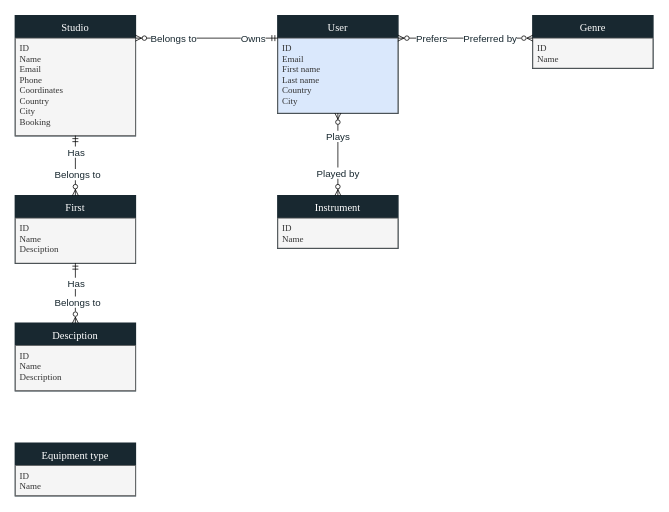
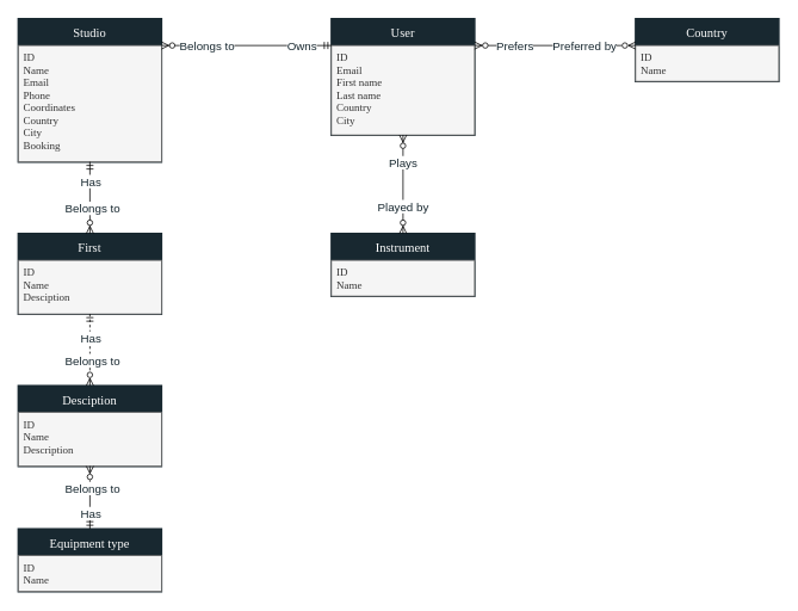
  <mxCell id="0" />
  <mxCell id="1" parent="0" />
  <mxCell id="2" value="User" style="swimlane;childLayout=stackLayout;horizontal=1;startSize=30;horizontalStack=0;rounded=1;fontSize=14;fontStyle=0;strokeWidth=2;resizeParent=0;resizeLast=1;shadow=0;dashed=0;align=center;fillColor=#182830;strokeColor=#182830;arcSize=0;fontFamily=Poppins;fontSource=https%3A%2F%2Ffonts.googleapis.com%2Fcss%3Ffamily%3DPoppins;fontColor=#FFFFFF;swimlaneLine=1;glass=0;sketch=0;" parent="1" vertex="1"><mxGeometry x="370" y="20" width="160" height="130" as="geometry"><mxRectangle x="460" y="330" width="70" height="30" as="alternateBounds" /></mxGeometry></mxCell>
- <mxCell id="3" value="ID&#10;Email&#10;First name&#10;Last name&#10;Country&#10;City" style="align=left;strokeColor=#666666;fillColor=#dae8fc;spacingLeft=4;fontSize=12;verticalAlign=top;resizable=0;rotatable=0;part=1;fontFamily=Poppins;fontSource=https%3A%2F%2Ffonts.googleapis.com%2Fcss%3Ffamily%3DPoppins;fontColor=#333333;" parent="2" vertex="1"><mxGeometry y="30" width="160" height="100" as="geometry" /></mxCell>
+ <mxCell id="3" value="ID&#10;Email&#10;First name&#10;Last name&#10;Country&#10;City" style="align=left;strokeColor=#666666;fillColor=#f5f5f5;spacingLeft=4;fontSize=12;verticalAlign=top;resizable=0;rotatable=0;part=1;fontFamily=Poppins;fontSource=https%3A%2F%2Ffonts.googleapis.com%2Fcss%3Ffamily%3DPoppins;fontColor=#333333;" parent="2" vertex="1"><mxGeometry y="30" width="160" height="100" as="geometry" /></mxCell>
  <mxCell id="4" value="Instrument" style="swimlane;childLayout=stackLayout;horizontal=1;startSize=30;horizontalStack=0;rounded=0;fontSize=14;fontStyle=0;strokeWidth=2;resizeParent=0;resizeLast=1;shadow=0;dashed=0;align=center;fillColor=#182830;strokeColor=#182830;arcSize=0;fontFamily=Poppins;fontSource=https%3A%2F%2Ffonts.googleapis.com%2Fcss%3Ffamily%3DPoppins;fontColor=#FFFFFF;swimlaneLine=1;glass=0;sketch=0;" parent="1" vertex="1"><mxGeometry x="370" y="260" width="160" height="70" as="geometry" /></mxCell>
  <mxCell id="5" value="ID&#10;Name" style="align=left;strokeColor=#666666;fillColor=#f5f5f5;spacingLeft=4;fontSize=12;verticalAlign=top;resizable=0;rotatable=0;part=1;fontFamily=Poppins;fontSource=https%3A%2F%2Ffonts.googleapis.com%2Fcss%3Ffamily%3DPoppins;fontColor=#333333;" parent="4" vertex="1"><mxGeometry y="30" width="160" height="40" as="geometry" /></mxCell>
- <mxCell id="6" value="Genre" style="swimlane;childLayout=stackLayout;horizontal=1;startSize=30;horizontalStack=0;rounded=0;fontSize=14;fontStyle=0;strokeWidth=2;resizeParent=0;resizeLast=1;shadow=0;dashed=0;align=center;fillColor=#182830;strokeColor=#182830;arcSize=0;fontFamily=Poppins;fontSource=https%3A%2F%2Ffonts.googleapis.com%2Fcss%3Ffamily%3DPoppins;fontColor=#FFFFFF;swimlaneLine=1;glass=0;sketch=0;" parent="1" vertex="1"><mxGeometry x="710" y="20" width="160" height="70" as="geometry" /></mxCell>
+ <mxCell id="6" value="Country" style="swimlane;childLayout=stackLayout;horizontal=1;startSize=30;horizontalStack=0;rounded=0;fontSize=14;fontStyle=0;strokeWidth=2;resizeParent=0;resizeLast=1;shadow=0;dashed=0;align=center;fillColor=#182830;strokeColor=#182830;arcSize=0;fontFamily=Poppins;fontSource=https%3A%2F%2Ffonts.googleapis.com%2Fcss%3Ffamily%3DPoppins;fontColor=#FFFFFF;swimlaneLine=1;glass=0;sketch=0;" parent="1" vertex="1"><mxGeometry x="710" y="20" width="160" height="70" as="geometry" /></mxCell>
  <mxCell id="7" value="ID&#10;Name" style="align=left;strokeColor=#666666;fillColor=#f5f5f5;spacingLeft=4;fontSize=12;verticalAlign=top;resizable=0;rotatable=0;part=1;fontFamily=Poppins;fontSource=https%3A%2F%2Ffonts.googleapis.com%2Fcss%3Ffamily%3DPoppins;fontColor=#333333;" parent="6" vertex="1"><mxGeometry y="30" width="160" height="40" as="geometry" /></mxCell>
  <mxCell id="8" value="Studio" style="swimlane;childLayout=stackLayout;horizontal=1;startSize=30;horizontalStack=0;rounded=1;fontSize=14;fontStyle=0;strokeWidth=2;resizeParent=0;resizeLast=1;shadow=0;dashed=0;align=center;fillColor=#182830;strokeColor=#182830;arcSize=0;fontFamily=Poppins;fontSource=https%3A%2F%2Ffonts.googleapis.com%2Fcss%3Ffamily%3DPoppins;fontColor=#FFFFFF;swimlaneLine=1;glass=0;sketch=0;" parent="1" vertex="1"><mxGeometry x="20" y="20" width="160" height="160" as="geometry"><mxRectangle x="460" y="330" width="70" height="30" as="alternateBounds" /></mxGeometry></mxCell>
  <mxCell id="9" value="ID&#10;Name&#10;Email&#10;Phone&#10;Coordinates&#10;Country&#10;City&#10;Booking" style="align=left;strokeColor=#666666;fillColor=#f5f5f5;spacingLeft=4;fontSize=12;verticalAlign=top;resizable=0;rotatable=0;part=1;fontFamily=Poppins;fontSource=https%3A%2F%2Ffonts.googleapis.com%2Fcss%3Ffamily%3DPoppins;fontColor=#333333;" parent="8" vertex="1"><mxGeometry y="30" width="160" height="130" as="geometry" /></mxCell>
  <mxCell id="10" value="Desciption" style="swimlane;childLayout=stackLayout;horizontal=1;startSize=30;horizontalStack=0;rounded=0;fontSize=14;fontStyle=0;strokeWidth=2;resizeParent=0;resizeLast=1;shadow=0;dashed=0;align=center;fillColor=#182830;strokeColor=#182830;arcSize=0;fontFamily=Poppins;fontSource=https%3A%2F%2Ffonts.googleapis.com%2Fcss%3Ffamily%3DPoppins;fontColor=#FFFFFF;swimlaneLine=1;glass=0;sketch=0;" parent="1" vertex="1"><mxGeometry x="20" y="430" width="160" height="90" as="geometry" /></mxCell>
  <mxCell id="11" value="ID&#10;Name&#10;Description" style="align=left;strokeColor=#666666;fillColor=#f5f5f5;spacingLeft=4;fontSize=12;verticalAlign=top;resizable=0;rotatable=0;part=1;fontFamily=Poppins;fontSource=https%3A%2F%2Ffonts.googleapis.com%2Fcss%3Ffamily%3DPoppins;fontColor=#333333;" parent="10" vertex="1"><mxGeometry y="30" width="160" height="60" as="geometry" /></mxCell>
  <mxCell id="12" value="First" style="swimlane;childLayout=stackLayout;horizontal=1;startSize=30;horizontalStack=0;rounded=0;fontSize=14;fontStyle=0;strokeWidth=2;resizeParent=0;resizeLast=1;shadow=0;dashed=0;align=center;fillColor=#182830;strokeColor=#182830;arcSize=0;fontFamily=Poppins;fontSource=https%3A%2F%2Ffonts.googleapis.com%2Fcss%3Ffamily%3DPoppins;fontColor=#FFFFFF;swimlaneLine=1;glass=0;sketch=0;" parent="1" vertex="1"><mxGeometry x="20" y="260" width="160" height="90" as="geometry" /></mxCell>
  <mxCell id="13" value="ID&#10;Name&#10;Desciption" style="align=left;strokeColor=#666666;fillColor=#f5f5f5;spacingLeft=4;fontSize=12;verticalAlign=top;resizable=0;rotatable=0;part=1;fontFamily=Poppins;fontSource=https%3A%2F%2Ffonts.googleapis.com%2Fcss%3Ffamily%3DPoppins;fontColor=#333333;" parent="12" vertex="1"><mxGeometry y="30" width="160" height="60" as="geometry" /></mxCell>
  <mxCell id="14" value="" style="fontSize=12;html=1;endArrow=ERzeroToMany;startArrow=ERmandOne;rounded=0;fontColor=#182830;exitX=0;exitY=0;exitDx=0;exitDy=0;entryX=1;entryY=0;entryDx=0;entryDy=0;" parent="1" source="3" target="9" edge="1"><mxGeometry width="100" height="100" relative="1" as="geometry"><mxPoint x="200" y="300" as="sourcePoint" /><mxPoint x="300" y="200" as="targetPoint" /></mxGeometry></mxCell>
  <mxCell id="15" value="Owns" style="edgeLabel;html=1;align=center;verticalAlign=middle;resizable=0;points=[];fontSize=13;fontColor=#182830;labelBackgroundColor=#FFFFFF;" parent="14" vertex="1" connectable="0"><mxGeometry x="-0.551" relative="1" as="geometry"><mxPoint x="10" as="offset" /></mxGeometry></mxCell>
  <mxCell id="16" value="Belongs to" style="edgeLabel;html=1;align=center;verticalAlign=middle;resizable=0;points=[];fontSize=13;fontColor=#182830;labelBackgroundColor=#FFFFFF;" parent="14" vertex="1" connectable="0"><mxGeometry x="0.696" relative="1" as="geometry"><mxPoint x="22" as="offset" /></mxGeometry></mxCell>
  <mxCell id="17" value="" style="fontSize=12;html=1;endArrow=ERzeroToMany;startArrow=ERmandOne;rounded=0;fontColor=#182830;exitX=0.5;exitY=1;exitDx=0;exitDy=0;entryX=0.5;entryY=0;entryDx=0;entryDy=0;" parent="1" source="9" target="12" edge="1"><mxGeometry width="100" height="100" relative="1" as="geometry"><mxPoint x="370" y="200" as="sourcePoint" /><mxPoint x="180" y="200" as="targetPoint" /></mxGeometry></mxCell>
  <mxCell id="18" value="Has" style="edgeLabel;html=1;align=center;verticalAlign=middle;resizable=0;points=[];fontSize=13;fontColor=#182830;labelBackgroundColor=#FFFFFF;" parent="17" vertex="1" connectable="0"><mxGeometry x="-0.551" relative="1" as="geometry"><mxPoint y="3" as="offset" /></mxGeometry></mxCell>
  <mxCell id="19" value="Belongs to" style="edgeLabel;html=1;align=center;verticalAlign=middle;resizable=0;points=[];fontSize=13;fontColor=#182830;labelBackgroundColor=#FFFFFF;" parent="17" vertex="1" connectable="0"><mxGeometry x="0.696" relative="1" as="geometry"><mxPoint x="2" y="-17" as="offset" /></mxGeometry></mxCell>
- <mxCell id="20" value="" style="fontSize=12;html=1;endArrow=ERzeroToMany;startArrow=ERmandOne;rounded=0;fontColor=#182830;exitX=0.5;exitY=1;exitDx=0;exitDy=0;entryX=0.5;entryY=0;entryDx=0;entryDy=0;edgeStyle=orthogonalEdgeStyle;startFill=0;endFill=0;" parent="1" source="13" target="10" edge="1"><mxGeometry width="100" height="100" relative="1" as="geometry"><mxPoint x="100" y="336" as="sourcePoint" /><mxPoint x="100" y="416" as="targetPoint" /></mxGeometry></mxCell>
+ <mxCell id="20" value="" style="fontSize=12;html=1;endArrow=ERzeroToMany;startArrow=ERmandOne;rounded=0;fontColor=#182830;exitX=0.5;exitY=1;exitDx=0;exitDy=0;entryX=0.5;entryY=0;entryDx=0;entryDy=0;edgeStyle=orthogonalEdgeStyle;startFill=0;endFill=0;dashed=1;" parent="1" source="13" target="10" edge="1"><mxGeometry width="100" height="100" relative="1" as="geometry"><mxPoint x="100" y="336" as="sourcePoint" /><mxPoint x="100" y="416" as="targetPoint" /></mxGeometry></mxCell>
  <mxCell id="21" value="Has" style="edgeLabel;html=1;align=center;verticalAlign=middle;resizable=0;points=[];fontSize=13;fontColor=#182830;labelBackgroundColor=#FFFFFF;" parent="20" vertex="1" connectable="0"><mxGeometry x="-0.551" relative="1" as="geometry"><mxPoint y="8" as="offset" /></mxGeometry></mxCell>
  <mxCell id="22" value="Belongs to" style="edgeLabel;html=1;align=center;verticalAlign=middle;resizable=0;points=[];fontSize=13;fontColor=#182830;labelBackgroundColor=#FFFFFF;" parent="20" vertex="1" connectable="0"><mxGeometry x="0.696" relative="1" as="geometry"><mxPoint x="2" y="-17" as="offset" /></mxGeometry></mxCell>
  <mxCell id="23" value="" style="fontSize=12;html=1;endArrow=ERzeroToMany;endFill=1;startArrow=ERzeroToMany;rounded=0;fontColor=#182830;entryX=0.5;entryY=1;entryDx=0;entryDy=0;exitX=0.5;exitY=0;exitDx=0;exitDy=0;" parent="1" source="4" target="3" edge="1"><mxGeometry width="100" height="100" relative="1" as="geometry"><mxPoint x="280" y="310" as="sourcePoint" /><mxPoint x="380" y="210" as="targetPoint" /></mxGeometry></mxCell>
  <mxCell id="24" value="Plays" style="edgeLabel;html=1;align=center;verticalAlign=middle;resizable=0;points=[];fontSize=13;fontColor=#182830;labelBackgroundColor=#FFFFFF;" parent="23" vertex="1" connectable="0"><mxGeometry x="0.31" y="1" relative="1" as="geometry"><mxPoint y="-8" as="offset" /></mxGeometry></mxCell>
  <mxCell id="25" value="Played by" style="edgeLabel;html=1;align=center;verticalAlign=middle;resizable=0;points=[];fontSize=13;fontColor=#182830;labelBackgroundColor=#FFFFFF;" parent="23" vertex="1" connectable="0"><mxGeometry x="-0.326" y="1" relative="1" as="geometry"><mxPoint y="6" as="offset" /></mxGeometry></mxCell>
  <mxCell id="26" value="" style="fontSize=12;html=1;endArrow=ERzeroToMany;startArrow=ERzeroToMany;rounded=0;fontColor=#182830;exitX=0;exitY=0;exitDx=0;exitDy=0;entryX=1;entryY=0;entryDx=0;entryDy=0;startFill=0;" parent="1" source="7" target="3" edge="1"><mxGeometry width="100" height="100" relative="1" as="geometry"><mxPoint x="740" y="160" as="sourcePoint" /><mxPoint x="550" y="160" as="targetPoint" /></mxGeometry></mxCell>
  <mxCell id="27" value="Preferred by" style="edgeLabel;html=1;align=center;verticalAlign=middle;resizable=0;points=[];fontSize=13;fontColor=#182830;labelBackgroundColor=#FFFFFF;" parent="26" vertex="1" connectable="0"><mxGeometry x="-0.551" relative="1" as="geometry"><mxPoint x="-18" as="offset" /></mxGeometry></mxCell>
  <mxCell id="28" value="Prefers" style="edgeLabel;html=1;align=center;verticalAlign=middle;resizable=0;points=[];fontSize=13;fontColor=#182830;labelBackgroundColor=#FFFFFF;" parent="26" vertex="1" connectable="0"><mxGeometry x="0.696" relative="1" as="geometry"><mxPoint x="17" as="offset" /></mxGeometry></mxCell>
  <mxCell id="29" value="Equipment type" style="swimlane;childLayout=stackLayout;horizontal=1;startSize=30;horizontalStack=0;rounded=0;fontSize=14;fontStyle=0;strokeWidth=2;resizeParent=0;resizeLast=1;shadow=0;dashed=0;align=center;fillColor=#182830;strokeColor=#182830;arcSize=0;fontFamily=Poppins;fontSource=https%3A%2F%2Ffonts.googleapis.com%2Fcss%3Ffamily%3DPoppins;fontColor=#FFFFFF;swimlaneLine=1;glass=0;sketch=0;" parent="1" vertex="1"><mxGeometry x="20" y="590" width="160" height="70" as="geometry" /></mxCell>
  <mxCell id="30" value="ID&#10;Name" style="align=left;strokeColor=#666666;fillColor=#f5f5f5;spacingLeft=4;fontSize=12;verticalAlign=top;resizable=0;rotatable=0;part=1;fontFamily=Poppins;fontSource=https%3A%2F%2Ffonts.googleapis.com%2Fcss%3Ffamily%3DPoppins;fontColor=#333333;" parent="29" vertex="1"><mxGeometry y="30" width="160" height="40" as="geometry" /></mxCell>
+ <mxCell id="31" value="" style="fontSize=12;html=1;endArrow=ERzeroToMany;startArrow=ERmandOne;rounded=0;fontColor=#182830;exitX=0.5;exitY=0;exitDx=0;exitDy=0;edgeStyle=orthogonalEdgeStyle;entryX=0.5;entryY=1;entryDx=0;entryDy=0;endFill=0;" parent="1" source="29" target="11" edge="1"><mxGeometry width="100" height="100" relative="1" as="geometry"><mxPoint x="-30" y="540" as="sourcePoint" /><mxPoint x="70" y="530" as="targetPoint" /></mxGeometry></mxCell>
+ <mxCell id="32" value="Has" style="edgeLabel;html=1;align=center;verticalAlign=middle;resizable=0;points=[];fontSize=13;fontColor=#182830;labelBackgroundColor=#FFFFFF;" parent="31" vertex="1" connectable="0"><mxGeometry x="-0.551" relative="1" as="geometry"><mxPoint y="-2" as="offset" /></mxGeometry></mxCell>
+ <mxCell id="33" value="Belongs to" style="edgeLabel;html=1;align=center;verticalAlign=middle;resizable=0;points=[];fontSize=13;fontColor=#182830;labelBackgroundColor=#FFFFFF;" parent="31" vertex="1" connectable="0"><mxGeometry x="0.696" relative="1" as="geometry"><mxPoint x="2" y="13" as="offset" /></mxGeometry></mxCell>
